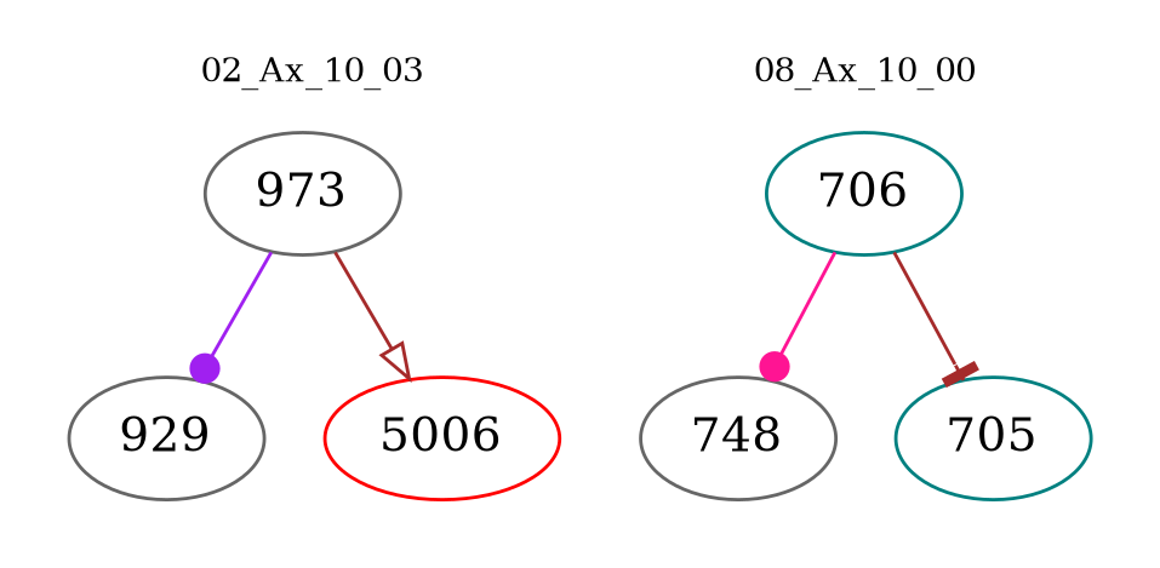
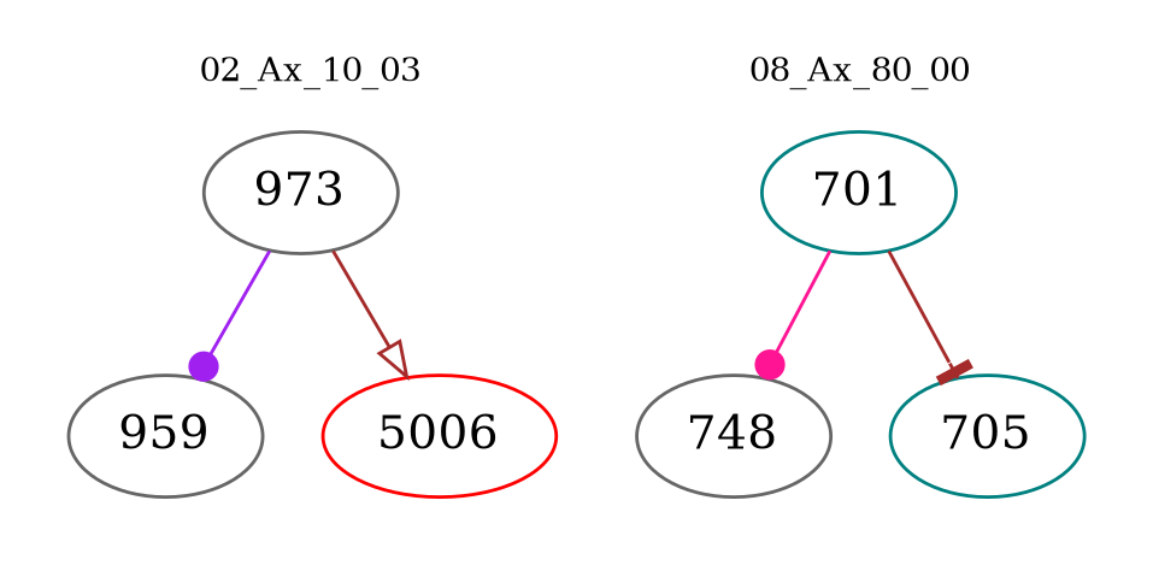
  digraph {
    node [color=gray40]
    edge [arrowhead=dot color=brown]
    n1 [label=973]
-   n2 [label=929]
+   n2 [label=959]
    n3 [color=red label=5006]
-   n4 [color=teal label=706]
+   n4 [color=teal label=701]
    n5 [label=748]
    n6 [color=teal label=705]
    subgraph cluster_1 {
      color=white
      fontsize=10
      label="02_Ax_10_03"
      n1
      n2
      n3
    }
    subgraph cluster_2 {
      color=white
      fontsize=10
-     label="08_Ax_10_00"
+     label="08_Ax_80_00"
      n4
      n5
      n6
    }
    n1 -> n2 [color=purple]
    n1 -> n3 [arrowhead=onormal]
    n4 -> n5 [color=deeppink]
    n4 -> n6 [arrowhead=tee]
  }
